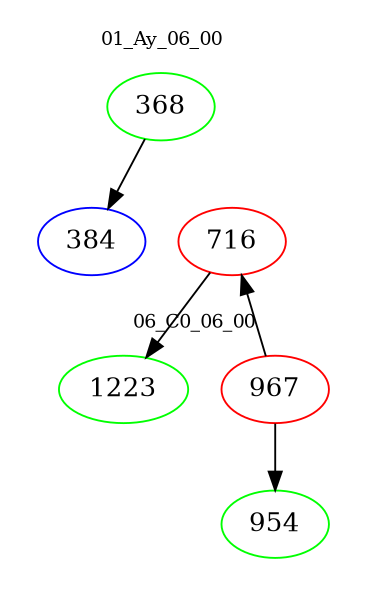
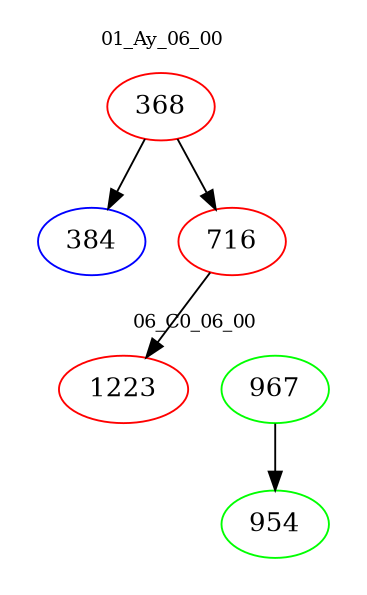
  digraph {
    node [color=green]
    edge [color=black]
-   n1 [label=368]
+   n1 [color=red label=368]
    n2 [color=blue label=384]
    n3 [color=red label=716]
-   n4 [color=red label=967]
+   n4 [label=967]
    n5 [label=954]
-   n6 [label=1223]
+   n6 [color=red label=1223]
    subgraph cluster_1 {
      color=white
      fontsize=10
      label="01_Ay_06_00"
      n1
      n2
      n3
    }
    subgraph cluster_2 {
      color=white
      fontsize=10
      label="06_C0_06_00"
      n4
      n5
      n6
    }
    n1 -> n2
-   n4 -> n3
+   n1 -> n3
    n3 -> n6
    n4 -> n5
  }
